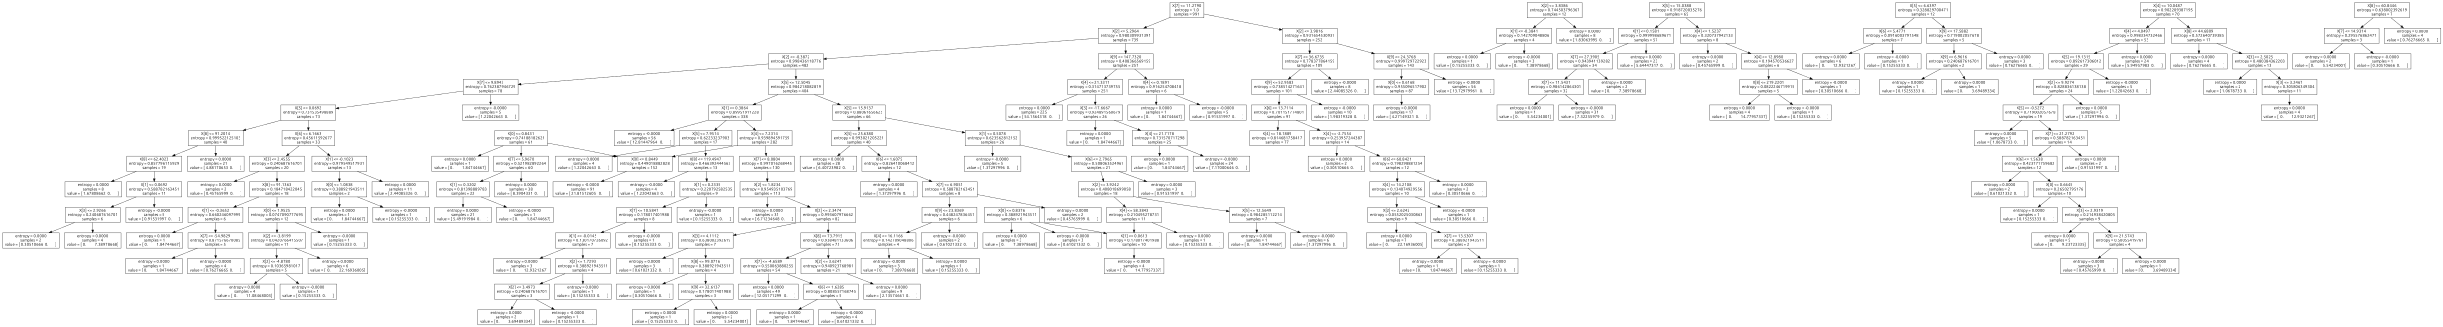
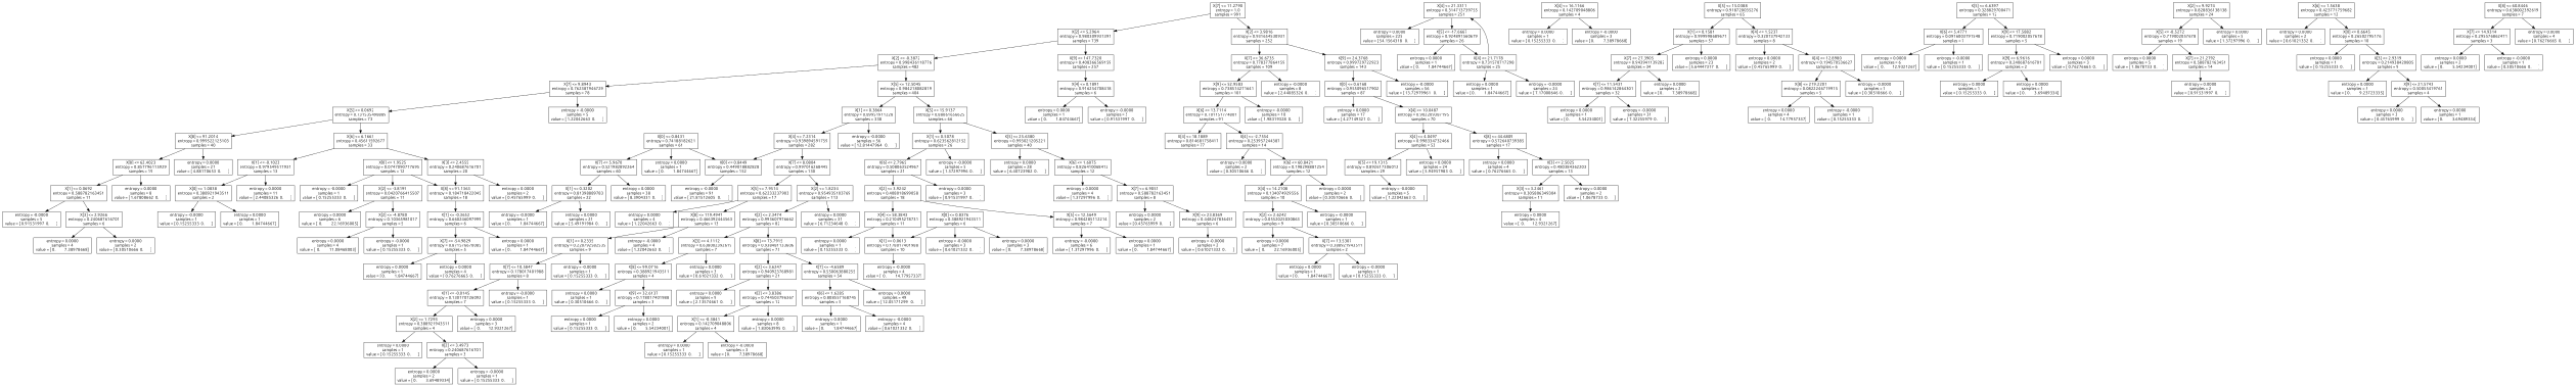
  digraph {
    fontname=Ubuntu
    node [fontname=Ubuntu shape=box]
    edge [fontname=Ubuntu]
    n1 [label="X[7] <= 11.2790\nentropy = 1.0\nsamples = 991"]
    n2 [label="X[2] <= 5.2964\nentropy = 0.980309931391\nsamples = 739"]
    n3 [label="X[2] <= 3.9816\nentropy = 0.931654530937\nsamples = 252"]
    n4 [label="X[2] <= -0.3872\nentropy = 0.998436118776\nsamples = 482"]
    n5 [label="X[9] <= 147.7320\nentropy = 0.408366569159\nsamples = 257"]
    n6 [label="X[7] <= 36.6735\nentropy = 0.778377864159\nsamples = 109"]
    n7 [label="X[9] <= 24.3768\nentropy = 0.999729722923\nsamples = 143"]
    n8 [label="X[7] <= 9.8943\nentropy = 0.762387946729\nsamples = 78"]
    n9 [label="X[5] <= 12.5045\nentropy = 0.984218082819\nsamples = 404"]
    n10 [label="X[4] <= 21.3311\nentropy = 0.314713739755\nsamples = 251"]
    n11 [label="X[4] <= 0.1891\nentropy = 0.916254708418\nsamples = 6"]
    n12 [label="X[5] <= 0.0692\nentropy = 0.731535498889\nsamples = 73"]
    n13 [label="entropy = -0.0000\nsamples = 5\nvalue = [ 1.22042663  0.        ]"]
    n14 [label="X[1] <= 0.3864\nentropy = 0.89951911228\nsamples = 338"]
    n15 [label="X[5] <= 15.9137\nentropy = 0.88061656625\nsamples = 66"]
    n16 [label="X[8] <= 91.2014\nentropy = 0.999522125103\nsamples = 40"]
    n17 [label="X[6] <= 6.1663\nentropy = 0.45611592677\nsamples = 33"]
    n18 [label="X[8] <= 62.4023\nentropy = 0.857796115929\nsamples = 19"]
    n19 [label="entropy = 0.0000\nsamples = 21\nvalue = [ 4.88170653  0.        ]"]
    n20 [label="X[3] <= 2.4555\nentropy = 0.240687616701\nsamples = 20"]
    n21 [label="X[1] <= -0.1023\nentropy = 0.979549517931\nsamples = 13"]
    n22 [label="entropy = 0.0000\nsamples = 8\nvalue = [ 1.67808662  0.        ]"]
    n23 [label="X[1] <= 0.0692\nentropy = 0.588782163451\nsamples = 11"]
    n24 [label="X[3] <= 2.9266\nentropy = 0.240687616701\nsamples = 6"]
    n25 [label="entropy = -0.0000\nsamples = 5\nvalue = [ 0.91531997  0.        ]"]
    n26 [label="entropy = 0.0000\nsamples = 2\nvalue = [ 0.30510666  0.        ]"]
    n27 [label="entropy = 0.0000\nsamples = 4\nvalue = [ 0.          7.38978668]"]
    n28 [label="entropy = 0.0000\nsamples = 2\nvalue = [ 0.45765999  0.        ]"]
    n29 [label="X[8] <= 91.1363\nentropy = 0.184718422045\nsamples = 18"]
    n30 [label="X[0] <= 1.0838\nentropy = 0.388921943511\nsamples = 2"]
    n31 [label="entropy = 0.0000\nsamples = 11\nvalue = [ 2.44085326  0.        ]"]
    n32 [label="X[1] <= -0.3652\nentropy = 0.660246097999\nsamples = 6"]
    n33 [label="X[0] <= 1.9525\nentropy = 0.0747090777695\nsamples = 12"]
    n34 [label="entropy = 0.0000\nsamples = 1\nvalue = [ 0.          1.84744667]"]
    n35 [label="X[7] <= -54.9829\nentropy = 0.871576670085\nsamples = 5"]
    n36 [label="X[2] <= -3.8199\nentropy = 0.0420766415507\nsamples = 11"]
    n37 [label="entropy = -0.0000\nsamples = 1\nvalue = [ 0.15255333  0.        ]"]
    n38 [label="entropy = 0.0000\nsamples = 1\nvalue = [ 0.          1.84744667]"]
    n39 [label="entropy = 0.0000\nsamples = 4\nvalue = [ 0.76276665  0.        ]"]
    n40 [label="X[2] <= -4.8780\nentropy = 0.10365981017\nsamples = 5"]
    n41 [label="entropy = 0.0000\nsamples = 6\nvalue = [  0.          22.16936005]"]
    n42 [label="entropy = 0.0000\nsamples = 4\nvalue = [  0.          11.08468003]"]
    n43 [label="entropy = -0.0000\nsamples = 1\nvalue = [ 0.15255333  0.        ]"]
    n44 [label="entropy = 0.0000\nsamples = 1\nvalue = [ 0.          1.84744667]"]
    n45 [label="entropy = -0.0000\nsamples = 1\nvalue = [ 0.15255333  0.        ]"]
    n46 [label="X[4] <= 7.2314\nentropy = 0.939894591759\nsamples = 282"]
    n47 [label="entropy = -0.0000\nsamples = 56\nvalue = [ 12.81447964   0.        ]"]
    n48 [label="X[1] <= 0.5078\nentropy = 0.623562812152\nsamples = 26"]
    n49 [label="X[5] <= 25.6380\nentropy = 0.993021205221\nsamples = 40"]
    n50 [label="X[0] <= 0.8449\nentropy = 0.449018882828\nsamples = 152"]
    n51 [label="X[7] <= 8.0804\nentropy = 0.997016268445\nsamples = 130"]
    n52 [label="entropy = -0.0000\nsamples = 91\nvalue = [ 21.81512605   0.        ]"]
    n53 [label="X[2] <= 1.8234\nentropy = 0.954935103769\nsamples = 113"]
    n54 [label="X[5] <= 7.9514\nentropy = 0.62233237903\nsamples = 17"]
    n55 [label="X[0] <= 0.8431\nentropy = 0.74188182621\nsamples = 61"]
    n56 [label="X[7] <= 5.9670\nentropy = 0.521982892264\nsamples = 60"]
    n57 [label="entropy = 0.0000\nsamples = 1\nvalue = [ 0.          1.84744667]"]
    n58 [label="entropy = 0.0000\nsamples = 38\nvalue = [ 8.3904331  0.       ]"]
    n59 [label="X[1] <= 0.3202\nentropy = 0.81398889783\nsamples = 22"]
    n60 [label="entropy = 0.0000\nsamples = 21\nvalue = [ 5.49191984  0.        ]"]
    n61 [label="entropy = -0.0000\nsamples = 1\nvalue = [ 0.          1.84744667]"]
    n62 [label="entropy = 0.0000\nsamples = 31\nvalue = [ 6.71234648  0.        ]"]
    n63 [label="X[2] <= 2.3474\nentropy = 0.993607976662\nsamples = 82"]
    n64 [label="X[8] <= 119.4947\nentropy = 0.466392444563\nsamples = 13"]
    n65 [label="entropy = 0.0000\nsamples = 4\nvalue = [ 1.22042663  0.        ]"]
    n66 [label="X[3] <= 4.1112\nentropy = 0.638002392619\nsamples = 7"]
    n67 [label="X[8] <= 73.7915\nentropy = 0.938481133606\nsamples = 75"]
    n68 [label="X[8] <= 99.0716\nentropy = 0.388921943511\nsamples = 4"]
    n69 [label="entropy = 0.0000\nsamples = 3\nvalue = [ 0.61021332  0.        ]"]
    n70 [label="X[2] <= 3.6247\nentropy = 0.940923768981\nsamples = 21"]
    n71 [label="X[7] <= -4.6589\nentropy = 0.550063880255\nsamples = 54"]
    n72 [label="entropy = 0.0000\nsamples = 1\nvalue = [ 0.30510666  0.        ]"]
    n73 [label="X[9] <= 32.6137\nentropy = 0.178017401988\nsamples = 3"]
    n74 [label="entropy = 0.0000\nsamples = 1\nvalue = [ 0.15255333  0.        ]"]
    n75 [label="entropy = 0.0000\nsamples = 2\nvalue = [ 0.          5.54234001]"]
    n76 [label="entropy = 0.0000\nsamples = 9\nvalue = [ 2.13574661  0.        ]"]
    n77 [label="X[2] <= 3.8386\nentropy = 0.744503796367\nsamples = 12"]
    n78 [label="X[6] <= 1.6285\nentropy = 0.808557168745\nsamples = 5"]
    n79 [label="entropy = 0.0000\nsamples = 49\nvalue = [ 12.05171299   0.        ]"]
    n80 [label="X[1] <= -0.3841\nentropy = 0.142709048806\nsamples = 4"]
    n81 [label="entropy = 0.0000\nsamples = 8\nvalue = [ 1.83063995  0.        ]"]
    n82 [label="entropy = 0.0000\nsamples = 1\nvalue = [ 0.15255333  0.        ]"]
    n83 [label="entropy = -0.0000\nsamples = 3\nvalue = [ 0.          7.38978668]"]
    n84 [label="entropy = 0.0000\nsamples = 1\nvalue = [ 0.          1.84744667]"]
    n85 [label="entropy = -0.0000\nsamples = 4\nvalue = [ 0.61021332  0.        ]"]
    n86 [label="X[1] <= 0.2335\nentropy = 0.220792582535\nsamples = 9"]
    n87 [label="entropy = -0.0000\nsamples = 4\nvalue = [ 1.22042663  0.        ]"]
    n88 [label="X[7] <= 10.5847\nentropy = 0.178017401988\nsamples = 8"]
    n89 [label="entropy = -0.0000\nsamples = 1\nvalue = [ 0.15255333  0.        ]"]
    n90 [label="X[1] <= -0.0145\nentropy = 0.130170726092\nsamples = 7"]
    n91 [label="entropy = -0.0000\nsamples = 1\nvalue = [ 0.15255333  0.        ]"]
    n92 [label="X[2] <= 1.7293\nentropy = 0.388921943511\nsamples = 4"]
    n93 [label="entropy = 0.0000\nsamples = 3\nvalue = [  0.         12.9321267]"]
    n94 [label="entropy = 0.0000\nsamples = 1\nvalue = [ 0.15255333  0.        ]"]
    n95 [label="X[2] <= 3.4973\nentropy = 0.240687616701\nsamples = 3"]
    n96 [label="entropy = 0.0000\nsamples = 2\nvalue = [ 0.          3.69489334]"]
    n97 [label="entropy = -0.0000\nsamples = 1\nvalue = [ 0.15255333  0.        ]"]
    n98 [label="X[6] <= 2.7965\nentropy = 0.508063524967\nsamples = 21"]
    n99 [label="entropy = -0.0000\nsamples = 5\nvalue = [ 1.37297996  0.        ]"]
    n100 [label="entropy = 0.0000\nsamples = 28\nvalue = [ 6.40723982  0.        ]"]
    n101 [label="X[6] <= 1.6075\nentropy = 0.826410068412\nsamples = 12"]
    n102 [label="entropy = 0.0000\nsamples = 3\nvalue = [ 0.91531997  0.        ]"]
    n103 [label="X[2] <= 3.9242\nentropy = 0.408018699058\nsamples = 18"]
    n104 [label="X[5] <= 12.5649\nentropy = 0.984285112214\nsamples = 7"]
    n105 [label="X[4] <= 58.3843\nentropy = 0.210495278731\nsamples = 11"]
    n106 [label="entropy = 0.0000\nsamples = 1\nvalue = [ 0.          1.84744667]"]
    n107 [label="entropy = -0.0000\nsamples = 6\nvalue = [ 1.37297996  0.        ]"]
    n108 [label="X[1] <= 0.0613\nentropy = 0.178017401988\nsamples = 10"]
    n109 [label="entropy = 0.0000\nsamples = 1\nvalue = [ 0.15255333  0.        ]"]
    n110 [label="entropy = -0.0000\nsamples = 4\nvalue = [  0.          14.77957337]"]
    n111 [label="X[0] <= 0.8376\nentropy = 0.388921943511\nsamples = 6"]
    n112 [label="entropy = 0.0000\nsamples = 3\nvalue = [ 0.          7.38978668]"]
    n113 [label="entropy = -0.0000\nsamples = 3\nvalue = [ 0.61021332  0.        ]"]
    n114 [label="entropy = 0.0000\nsamples = 4\nvalue = [ 1.37297996  0.        ]"]
    n115 [label="X[7] <= 6.9051\nentropy = 0.588782163451\nsamples = 8"]
    n116 [label="X[9] <= 23.8369\nentropy = 0.448247836451\nsamples = 6"]
    n117 [label="entropy = 0.0000\nsamples = 2\nvalue = [ 0.45765999  0.        ]"]
    n118 [label="X[4] <= 16.1166\nentropy = 0.142709048806\nsamples = 4"]
    n119 [label="entropy = -0.0000\nsamples = 2\nvalue = [ 0.61021332  0.        ]"]
    n120 [label="entropy = 0.0000\nsamples = 1\nvalue = [ 0.15255333  0.        ]"]
    n121 [label="entropy = -0.0000\nsamples = 3\nvalue = [ 0.          7.38978668]"]
    n122 [label="entropy = 0.0000\nsamples = 225\nvalue = [ 54.1564318   0.       ]"]
    n123 [label="X[5] <= -17.6667\nentropy = 0.924891560679\nsamples = 26"]
    n124 [label="entropy = 0.0000\nsamples = 1\nvalue = [ 0.          1.84744667]"]
    n125 [label="entropy = -0.0000\nsamples = 5\nvalue = [ 0.91531997  0.        ]"]
    n126 [label="entropy = 0.0000\nsamples = 1\nvalue = [ 0.          1.84744667]"]
    n127 [label="X[4] <= 21.7178\nentropy = 0.731570717298\nsamples = 25"]
    n128 [label="entropy = 0.0000\nsamples = 1\nvalue = [ 0.          1.84744667]"]
    n129 [label="entropy = -0.0000\nsamples = 24\nvalue = [ 7.17000646  0.        ]"]
    n130 [label="X[9] <= 52.9583\nentropy = 0.738514271641\nsamples = 101"]
    n131 [label="entropy = -0.0000\nsamples = 8\nvalue = [ 2.44085326  0.        ]"]
    n132 [label="X[0] <= 0.6168\nentropy = 0.955096517902\nsamples = 87"]
    n133 [label="entropy = -0.0000\nsamples = 56\nvalue = [ 13.72979961   0.        ]"]
    n134 [label="X[6] <= 13.7114\nentropy = 0.701151774801\nsamples = 91"]
    n135 [label="entropy = -0.0000\nsamples = 10\nvalue = [ 1.98319328  0.        ]"]
    n136 [label="X[4] <= 18.1889\nentropy = 0.814681758417\nsamples = 77"]
    n137 [label="X[4] <= -2.7554\nentropy = 0.253957244387\nsamples = 14"]
    n138 [label="entropy = 0.0000\nsamples = 2\nvalue = [ 0.30510666  0.        ]"]
    n139 [label="X[6] <= 60.8421\nentropy = 0.198298881254\nsamples = 12"]
    n140 [label="X[5] <= 15.0388\nentropy = 0.918720035276\nsamples = 65"]
    n141 [label="X[1] <= 0.1581\nentropy = 0.999998689671\nsamples = 57"]
    n142 [label="X[4] <= 1.5237\nentropy = 0.320737942133\nsamples = 8"]
    n143 [label="X[5] <= 6.6397\nentropy = 0.328829700471\nsamples = 12"]
    n144 [label="X[6] <= 5.4771\nentropy = 0.0916003791548\nsamples = 7"]
    n145 [label="X[9] <= 17.5882\nentropy = 0.719002057678\nsamples = 5"]
    n146 [label="X[7] <= 27.3905\nentropy = 0.943941139282\nsamples = 34"]
    n147 [label="entropy = 0.0000\nsamples = 23\nvalue = [ 5.64447317  0.        ]"]
    n148 [label="entropy = 0.0000\nsamples = 2\nvalue = [ 0.45765999  0.        ]"]
    n149 [label="X[4] <= 12.8980\nentropy = 0.194570536627\nsamples = 6"]
    n150 [label="X[7] <= 11.5431\nentropy = 0.986142864301\nsamples = 32"]
    n151 [label="entropy = 0.0000\nsamples = 2\nvalue = [ 0.          7.38978668]"]
    n152 [label="entropy = 0.0000\nsamples = 1\nvalue = [ 0.          5.54234001]"]
    n153 [label="entropy = -0.0000\nsamples = 31\nvalue = [ 7.32255979  0.        ]"]
    n154 [label="X[8] <= 219.2201\nentropy = 0.0822246719915\nsamples = 5"]
    n155 [label="entropy = -0.0000\nsamples = 1\nvalue = [ 0.30510666  0.        ]"]
    n156 [label="entropy = 0.0000\nsamples = 4\nvalue = [  0.          14.77957337]"]
    n157 [label="entropy = -0.0000\nsamples = 1\nvalue = [ 0.15255333  0.        ]"]
    n158 [label="entropy = 0.0000\nsamples = 6\nvalue = [  0.         12.9321267]"]
    n159 [label="entropy = -0.0000\nsamples = 1\nvalue = [ 0.15255333  0.        ]"]
    n160 [label="X[9] <= 6.9616\nentropy = 0.240687616701\nsamples = 2"]
    n161 [label="entropy = 0.0000\nsamples = 3\nvalue = [ 0.76276665  0.        ]"]
    n162 [label="entropy = 0.0000\nsamples = 1\nvalue = [ 0.15255333  0.        ]"]
    n163 [label="entropy = 0.0000\nsamples = 1\nvalue = [ 0.          3.69489334]"]
    n164 [label="X[4] <= 14.2108\nentropy = 0.134074929556\nsamples = 10"]
    n165 [label="entropy = 0.0000\nsamples = 2\nvalue = [ 0.30510666  0.        ]"]
    n166 [label="X[2] <= 2.6242\nentropy = 0.0552025030863\nsamples = 9"]
    n167 [label="entropy = -0.0000\nsamples = 1\nvalue = [ 0.30510666  0.        ]"]
    n168 [label="entropy = 0.0000\nsamples = 7\nvalue = [  0.          22.16936005]"]
    n169 [label="X[7] <= 13.5307\nentropy = 0.388921943511\nsamples = 2"]
    n170 [label="entropy = 0.0000\nsamples = 1\nvalue = [ 0.          1.84744667]"]
    n171 [label="entropy = -0.0000\nsamples = 1\nvalue = [ 0.15255333  0.        ]"]
    n172 [label="entropy = 0.0000\nsamples = 17\nvalue = [ 4.27149321  0.        ]"]
    n173 [label="X[4] <= 10.0487\nentropy = 0.902209387195\nsamples = 70"]
    n174 [label="X[4] <= 4.0497\nentropy = 0.998334732466\nsamples = 53"]
    n175 [label="X[8] <= 44.6809\nentropy = 0.572640739385\nsamples = 17"]
    n176 [label="X[5] <= 19.1315\nentropy = 0.892617306012\nsamples = 29"]
    n177 [label="entropy = 0.0000\nsamples = 24\nvalue = [ 5.94957983  0.        ]"]
    n178 [label="entropy = 0.0000\nsamples = 4\nvalue = [ 0.76276665  0.        ]"]
    n179 [label="X[3] <= 2.5025\nentropy = 0.480384362203\nsamples = 13"]
    n180 [label="X[2] <= 9.9274\nentropy = 0.828836138138\nsamples = 24"]
    n181 [label="entropy = -0.0000\nsamples = 5\nvalue = [ 1.22042663  0.        ]"]
    n182 [label="X[5] <= -0.5272\nentropy = 0.719002057678\nsamples = 19"]
    n183 [label="entropy = 0.0000\nsamples = 5\nvalue = [ 1.37297996  0.        ]"]
    n184 [label="entropy = 0.0000\nsamples = 5\nvalue = [ 1.0678733  0.       ]"]
    n185 [label="X[7] <= 21.2792\nentropy = 0.588782163451\nsamples = 14"]
    n186 [label="X[6] <= 1.5638\nentropy = 0.423771759682\nsamples = 12"]
    n187 [label="entropy = 0.0000\nsamples = 2\nvalue = [ 0.91531997  0.        ]"]
    n188 [label="entropy = 0.0000\nsamples = 2\nvalue = [ 0.61021332  0.        ]"]
    n189 [label="X[0] <= 0.6645\nentropy = 0.26502795176\nsamples = 10"]
    n190 [label="entropy = 0.0000\nsamples = 1\nvalue = [ 0.15255333  0.        ]"]
    n191 [label="X[3] <= 2.9319\nentropy = 0.214938420805\nsamples = 9"]
    n192 [label="entropy = 0.0000\nsamples = 5\nvalue = [ 0.          9.23723335]"]
    n193 [label="X[9] <= 21.5743\nentropy = 0.50055419761\nsamples = 4"]
    n194 [label="entropy = 0.0000\nsamples = 3\nvalue = [ 0.45765999  0.        ]"]
    n195 [label="entropy = 0.0000\nsamples = 1\nvalue = [ 0.          3.69489334]"]
    n196 [label="entropy = 0.0000\nsamples = 2\nvalue = [ 1.0678733  0.       ]"]
    n197 [label="X[3] <= 3.2467\nentropy = 0.305806349304\nsamples = 11"]
    n198 [label="entropy = 0.0000\nsamples = 4\nvalue = [  0.         12.9321267]"]
    n199 [label="X[8] <= 60.8446\nentropy = 0.638002392619\nsamples = 7"]
    n200 [label="X[7] <= 14.9314\nentropy = 0.295576862471\nsamples = 3"]
    n201 [label="entropy = 0.0000\nsamples = 4\nvalue = [ 0.76276665  0.        ]"]
    n202 [label="entropy = 0.0000\nsamples = 2\nvalue = [ 0.          5.54234001]"]
    n203 [label="entropy = -0.0000\nsamples = 1\nvalue = [ 0.30510666  0.        ]"]
    n1 -> n2
    n1 -> n3
    n2 -> n4
    n2 -> n5
    n3 -> n6
    n3 -> n7
    n4 -> n8
    n4 -> n9
-   n5 -> n10
+   n127 -> n10
    n5 -> n11
    n6 -> n130
    n6 -> n131
    n7 -> n132
    n7 -> n133
    n8 -> n12
    n8 -> n13
    n9 -> n14
    n9 -> n15
    n10 -> n122
    n10 -> n123
    n11 -> n124
    n11 -> n125
    n12 -> n16
    n12 -> n17
    n14 -> n46
    n14 -> n47
    n15 -> n48
    n15 -> n49
    n16 -> n18
    n16 -> n19
    n17 -> n20
    n17 -> n21
    n18 -> n22
    n18 -> n23
    n20 -> n28
    n20 -> n29
    n21 -> n30
    n21 -> n31
    n23 -> n24
    n23 -> n25
    n24 -> n26
    n24 -> n27
    n29 -> n32
-   n29 -> n33
+   n33 -> n29
    n30 -> n44
    n30 -> n45
    n32 -> n34
    n32 -> n35
    n33 -> n36
    n33 -> n37
    n35 -> n38
    n35 -> n39
    n36 -> n40
    n36 -> n41
    n40 -> n42
    n40 -> n43
    n46 -> n50
    n46 -> n51
    n48 -> n98
    n48 -> n99
    n49 -> n100
    n49 -> n101
    n50 -> n52
    n51 -> n53
-   n14 -> n54
+   n51 -> n54
    n53 -> n62
    n53 -> n63
    n54 -> n64
    n54 -> n65
    n55 -> n50
    n55 -> n56
    n55 -> n57
    n56 -> n58
    n56 -> n59
    n59 -> n60
    n59 -> n61
    n63 -> n66
    n63 -> n67
    n64 -> n86
    n64 -> n87
    n66 -> n68
    n66 -> n69
    n67 -> n70
    n67 -> n71
    n68 -> n72
    n68 -> n73
    n70 -> n76
+   n70 -> n77
    n71 -> n78
    n71 -> n79
    n73 -> n74
    n73 -> n75
    n77 -> n80
    n77 -> n81
    n78 -> n84
    n78 -> n85
    n80 -> n82
    n80 -> n83
    n86 -> n88
    n86 -> n89
    n88 -> n90
    n88 -> n91
    n90 -> n92
    n90 -> n93
    n92 -> n94
    n92 -> n95
    n95 -> n96
    n95 -> n97
    n98 -> n102
    n98 -> n103
    n101 -> n114
    n101 -> n115
    n103 -> n104
    n103 -> n105
    n104 -> n106
    n104 -> n107
    n105 -> n108
    n105 -> n109
    n108 -> n110
    n111 -> n108
    n111 -> n112
    n111 -> n113
    n115 -> n116
    n115 -> n117
-   n116 -> n118
    n116 -> n119
    n118 -> n120
    n118 -> n121
    n123 -> n126
    n123 -> n127
    n127 -> n128
    n127 -> n129
    n130 -> n134
    n130 -> n135
    n132 -> n172
+   n132 -> n173
    n134 -> n136
    n134 -> n137
    n137 -> n138
    n137 -> n139
    n139 -> n164
    n139 -> n165
    n140 -> n141
    n140 -> n142
    n141 -> n146
    n141 -> n147
    n142 -> n148
    n142 -> n149
    n143 -> n144
    n143 -> n145
    n144 -> n158
    n144 -> n159
    n145 -> n160
    n145 -> n161
    n146 -> n150
    n146 -> n151
    n149 -> n154
    n149 -> n155
    n150 -> n152
    n150 -> n153
    n154 -> n156
    n154 -> n157
    n160 -> n162
    n160 -> n163
    n164 -> n166
    n164 -> n167
    n166 -> n168
    n166 -> n169
    n169 -> n170
    n169 -> n171
    n173 -> n174
    n173 -> n175
    n174 -> n176
    n174 -> n177
    n175 -> n178
    n175 -> n179
-   n176 -> n180
    n176 -> n181
    n179 -> n196
    n179 -> n197
    n180 -> n182
    n180 -> n183
    n182 -> n184
    n182 -> n185
-   n185 -> n186
    n185 -> n187
    n186 -> n188
    n186 -> n189
    n189 -> n190
    n189 -> n191
    n191 -> n192
    n191 -> n193
    n193 -> n194
    n193 -> n195
    n197 -> n198
    n199 -> n200
    n199 -> n201
    n200 -> n202
    n200 -> n203
  }
